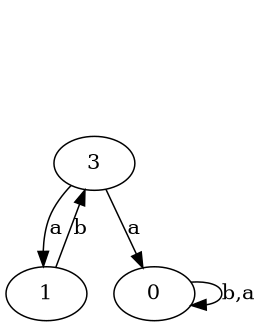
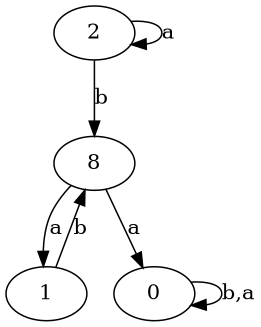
  digraph {
    d2tdocpreamble="\usetikzlibrary{automata}"
    d2tfigpreamble="\tikzstyle{every state}= [ draw=blue!50,very thick,fill=blue!20]  \tikzstyle{auto}= [fill=white]"
    ranksep=0.5
    node [style=state]
    edge [lblstyle=auto topath="bend right"]
    n1 [label=0 style="state, initial"]
    n2 [label=1 style="state, accepting"]
-   n3 [label=3]
+   n3 [label=8]
+   n4 [label=2]
    n1 -> n1 [label="b,a" topath="loop above"]
    n2 -> n3 [label=b]
    n3 -> n1 [label=a]
    n3 -> n2 [label=a]
+   n4 -> n3 [label=b]
+   n4 -> n4 [label=a topath="loop above"]
  }
